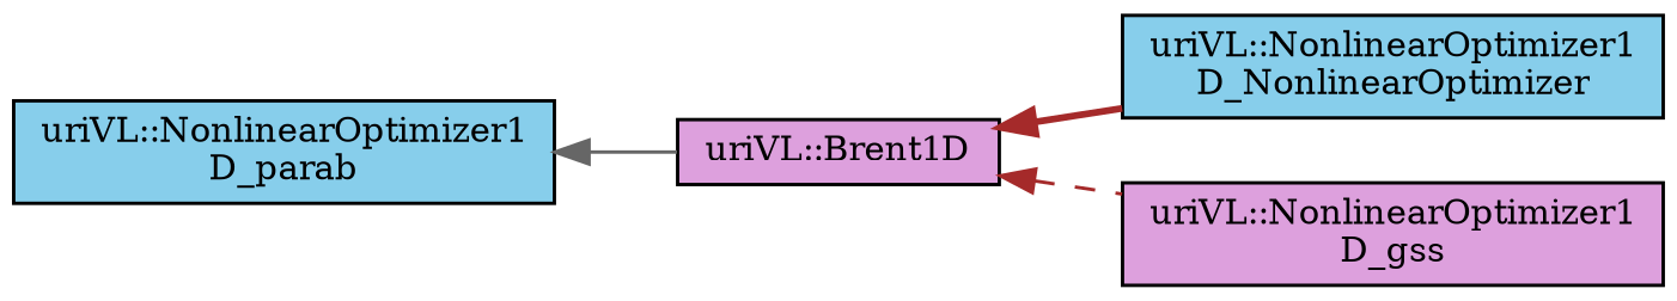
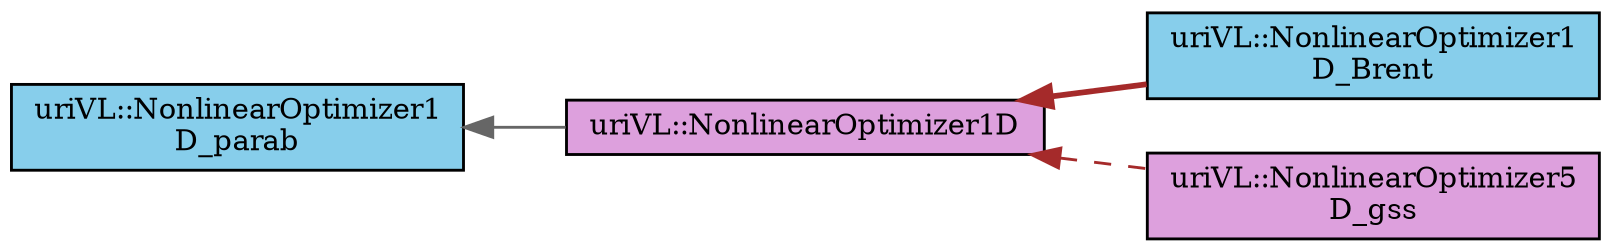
  digraph {
    fontname="DejaVu Serif"
    rankdir=LR
    node [color=black fillcolor=plum fontname="DejaVu Serif" fontsize=10 shape=record style=filled]
    edge [color=brown dir=back fontname="DejaVu Serif" fontsize=10 labelfontname=Helvetica labelfontsize=10]
-   n1 [fontcolor=black height=0.2 label="uriVL::Brent1D" width=0.4]
-   n2 [fillcolor=skyblue height=0.2 label="uriVL::NonlinearOptimizer1\lD_NonlinearOptimizer" width=0.4]
-   n3 [height=0.2 label="uriVL::NonlinearOptimizer1\lD_gss" width=0.4]
+   n1 [fontcolor=black height=0.2 label="uriVL::NonlinearOptimizer1D" width=0.4]
+   n2 [fillcolor=skyblue height=0.2 label="uriVL::NonlinearOptimizer1\lD_Brent" width=0.4]
+   n3 [height=0.2 label="uriVL::NonlinearOptimizer5\lD_gss" width=0.4]
    n4 [fillcolor=skyblue height=0.2 label="uriVL::NonlinearOptimizer1\lD_parab" width=0.4]
    n1 -> n2 [style=bold]
    n1 -> n3 [style=dashed]
    n4 -> n1 [color=gray40 style=solid]
  }
